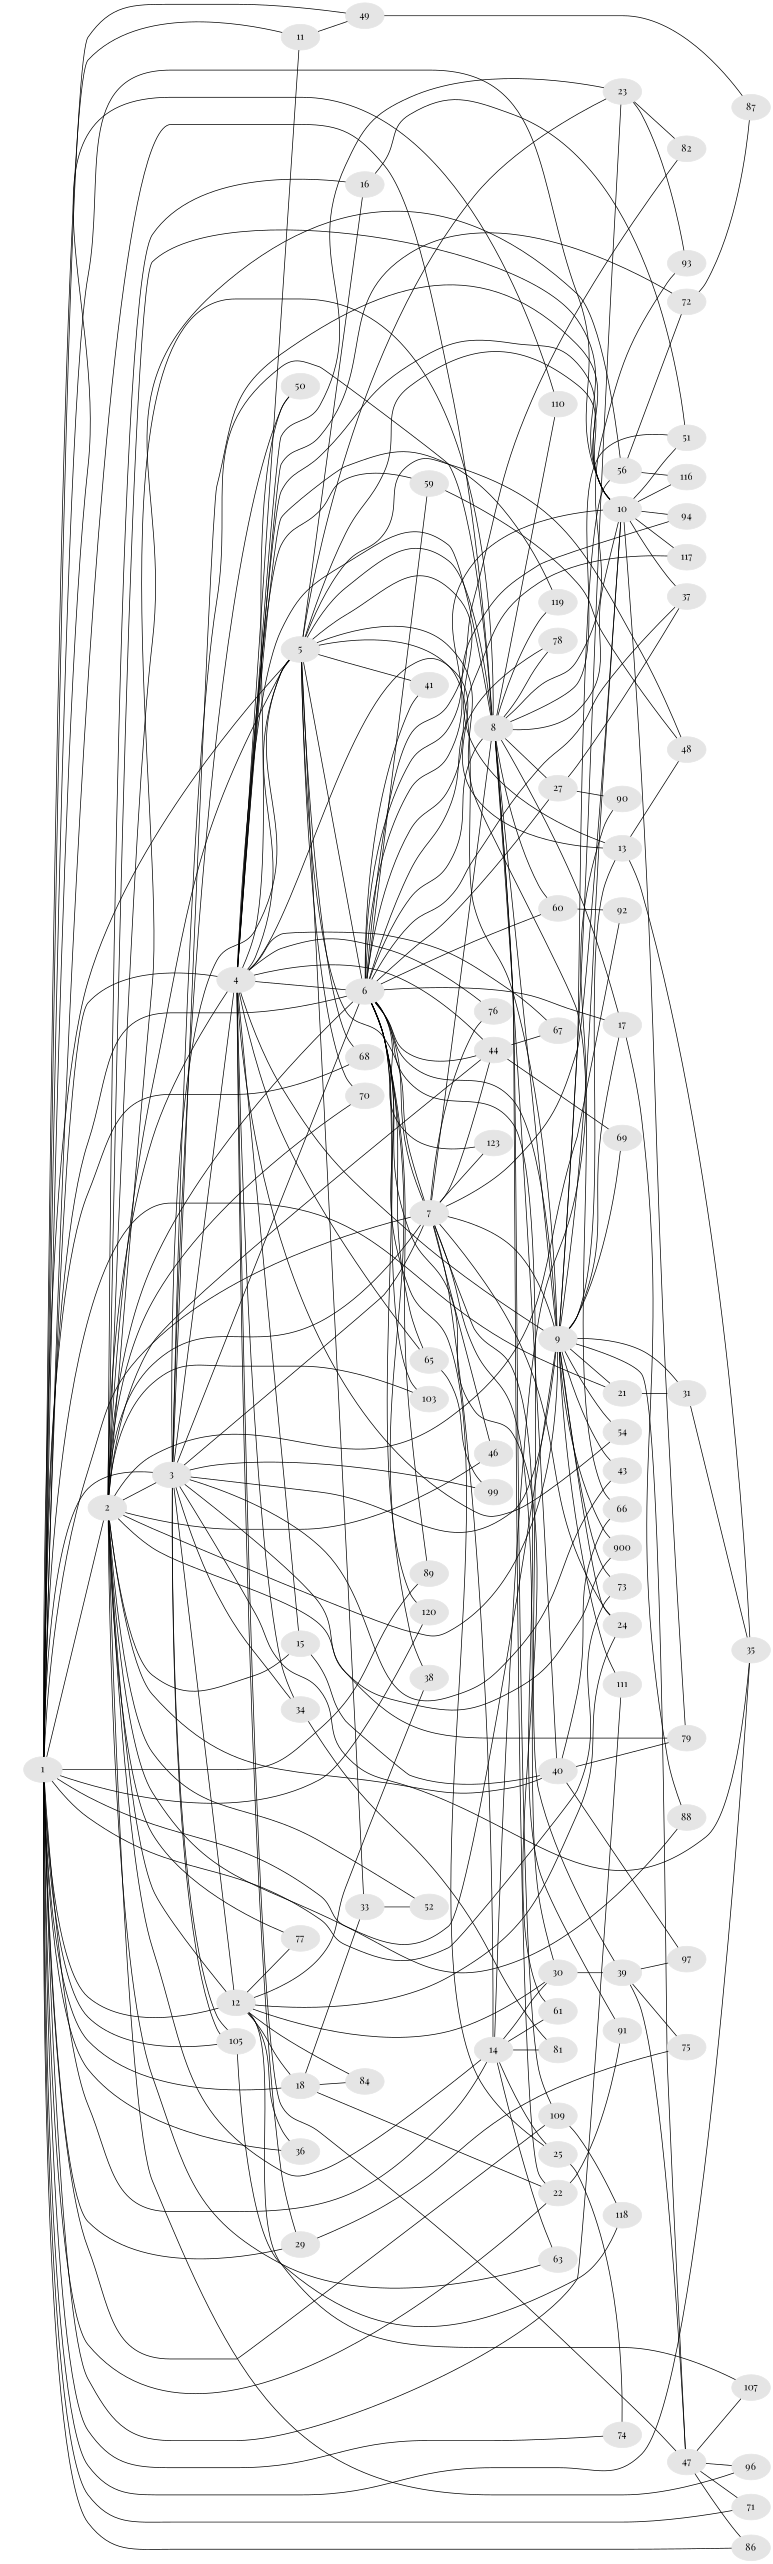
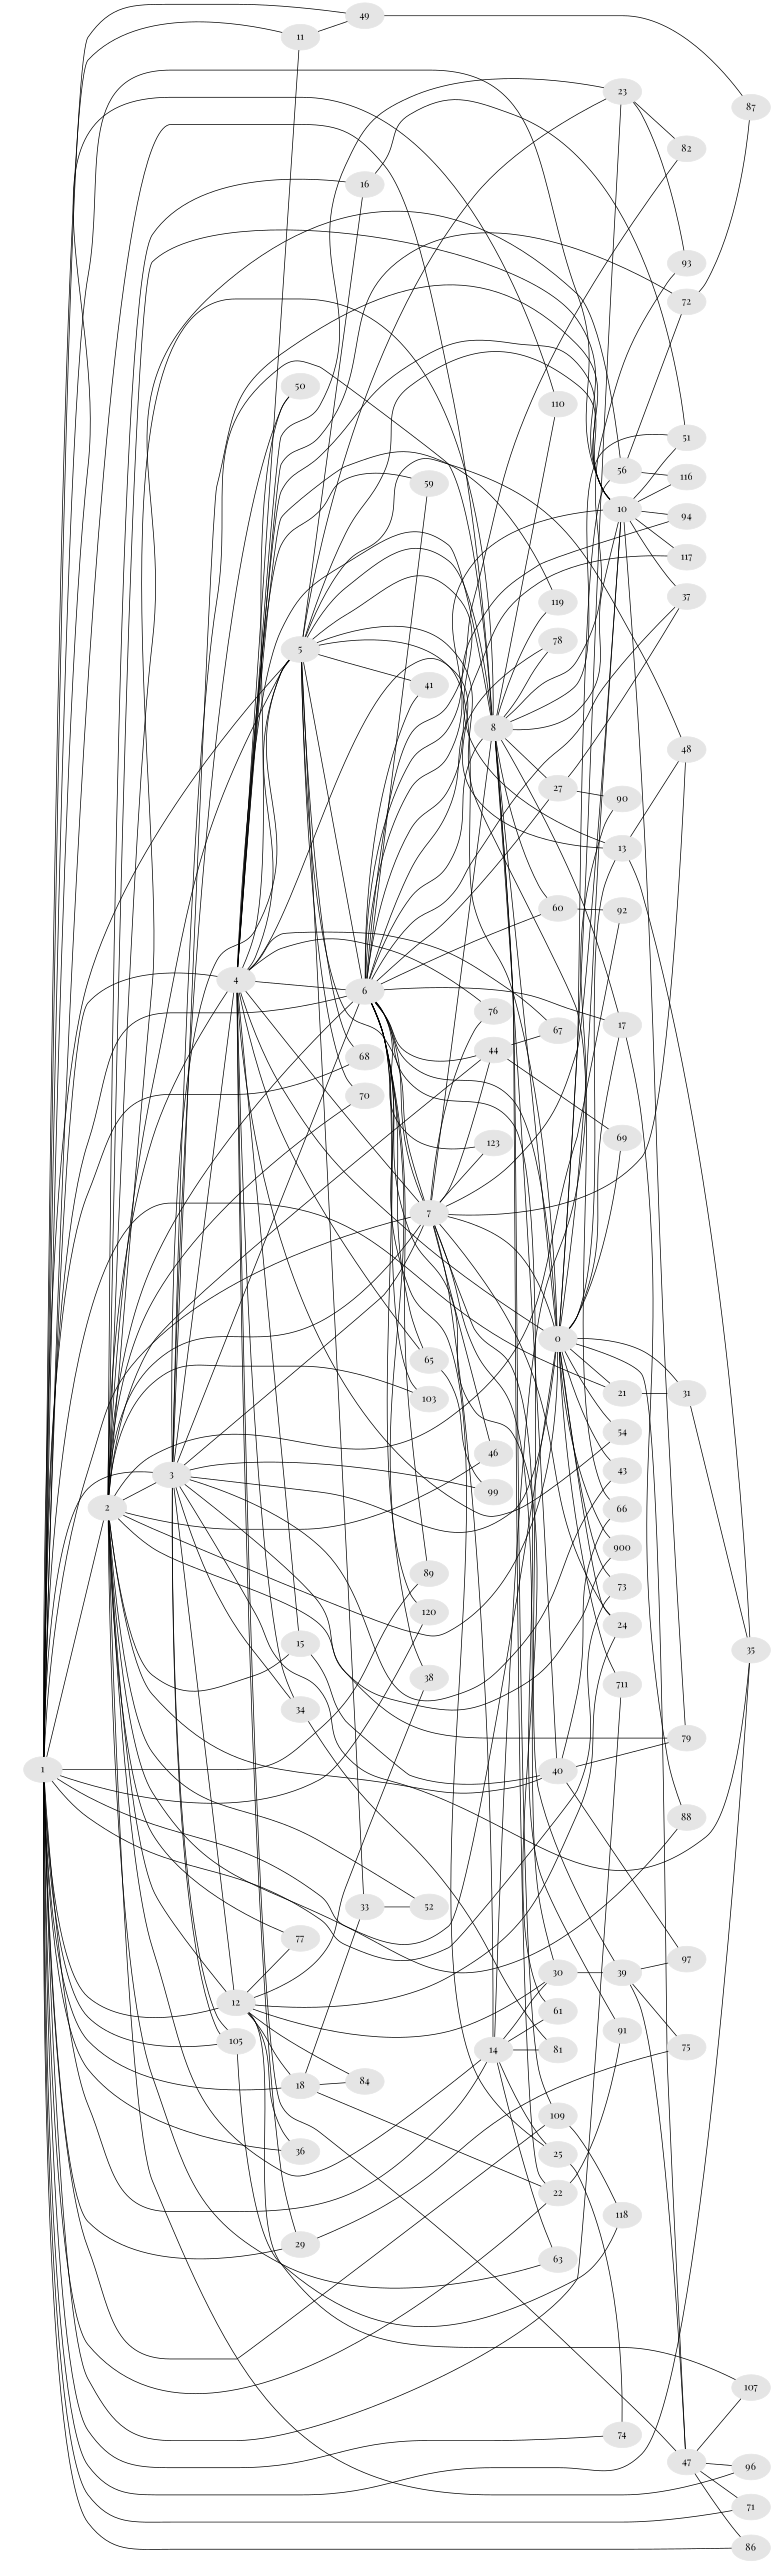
  graph {
    fontname="Playfair Display"
    rankdir=LR
    node [color=gray90 fontname="Playfair Display" style=filled]
    edge [fontname="Playfair Display"]
    1 [super="+114"]
    2 [super="+98"]
    3 [super="+108"]
    4 [super="+106"]
    5 [super="+32"]
    6 [super="+28"]
    7 [super="+55"]
    8 [super="+83"]
-   9 [super="+104"]
+   9 [super="+104" label=0]
    10 [super="+101"]
    11
    12 [super="+26"]
    14 [super="+20"]
    18
    21 [super="+57"]
    22 [super="+85"]
    29
    35 [super="+58"]
    36
    49
    68
    71
    73
    74
    86
    89
    105 [super="+115"]
    109
    110
-   111
+   111 [label=711]
    120
    15
    16
    40 [super="+102"]
    44 [super="+62"]
    46
    52
    56
    63
    70
    77
    88
    n43 [label=92]
    96
    n45 [label=900]
    103
    34
    43
    50
    79
    99
    13 [super="+19"]
    23 [super="+45"]
    47 [super="+53"]
    54
    59
    65
    67
    72
    76
    119
    33
    41
    48 [super="+92"]
    66
    17 [super="+64"]
    25 [super="+113"]
    27
    37 [super="+122"]
    38
    39
    60
    61
    78
    82
    94
    117
    123
    24 [super="+121"]
    30 [super="+42"]
    91
    51 [super="+80"]
    93 [super="+112"]
    31
    69
    116
    84
    107
    81
    90
    75
    87
    118
    97
    1 -- 2
    1 -- 3
    1 -- 4
    1 -- 5
    1 -- 6
    1 -- 7 [weight=2]
    1 -- 8 [weight=2]
    1 -- 9
    1 -- 10
    1 -- 11
    1 -- 12
    1 -- 14
    1 -- 18
    1 -- 21 [weight=2]
    1 -- 22
    1 -- 29
    1 -- 35
    1 -- 36
    1 -- 49
    1 -- 68
    1 -- 71
    1 -- 73
    1 -- 74
    1 -- 86
    1 -- 89
    1 -- 105
    1 -- 109
    1 -- 110
    1 -- 111
    1 -- 120
    2 -- 3
    2 -- 4 [weight=2]
    2 -- 5
    2 -- 6
    2 -- 7
    2 -- 8
    2 -- 9
    2 -- 10
    2 -- 12
    2 -- 14
    2 -- 15
    2 -- 16
    2 -- 40
    2 -- 44
    2 -- 46
    2 -- 52
    2 -- 56
    2 -- 63
    2 -- 70
    2 -- 77
    2 -- 88
    2 -- n43
    2 -- 96
    2 -- n45
    2 -- 103
    3 -- 4
    3 -- 5
    3 -- 6
    3 -- 7
    3 -- 8
    3 -- 9
    3 -- 10
    3 -- 12
    3 -- 35
    3 -- 105
    3 -- 105
    3 -- 34
    3 -- 43
    3 -- 50
    3 -- 79
    3 -- 99
    4 -- 5
    4 -- 6
-   4 -- 44
+   4 -- 7
    4 -- 8
    4 -- 9 [weight=2]
    4 -- 10
    4 -- 11
    4 -- 29
    4 -- 15
    4 -- 34
    4 -- 50
    4 -- 13
    4 -- 23
    4 -- 47
    4 -- 54
    4 -- 59
    4 -- 65
    4 -- 67
    4 -- 72
    4 -- 76
    4 -- 119
    5 -- 6
    5 -- 7 [weight=2]
    5 -- 8
    5 -- 9
    5 -- 10
    5 -- 68
    5 -- 16
    5 -- 70
    5 -- 13
    5 -- 23
    5 -- 33
    5 -- 41
    5 -- 48
    5 -- 66
    6 -- 7
    6 -- 8
    6 -- 9
    6 -- 10
    6 -- 89
    6 -- 120
    6 -- 44
    6 -- 103
    6 -- 59
    6 -- 65
    6 -- 41
    6 -- 17
    6 -- 25 [weight=2]
    6 -- 27
    6 -- 37
    6 -- 38
    6 -- 39
    6 -- 60
    6 -- 61
    6 -- 78
    6 -- 82
    6 -- 94
    6 -- 117
    6 -- 123
    7 -- 8
    7 -- 9
    7 -- 10
    7 -- 14
    7 -- 44
    7 -- 46
    7 -- 76
-   59 -- 48
+   7 -- 48
    7 -- 123
    7 -- 24
    7 -- 30
    7 -- 91
    8 -- 9 [weight=2]
    8 -- 10
    8 -- 22
    8 -- 109
    8 -- 110
    8 -- 40
    8 -- 119
    8 -- 17
    8 -- 27
    8 -- 60
    8 -- 78
    8 -- 51
    8 -- 93 [weight=2]
    9 -- 10
    9 -- 21
    9 -- 73
    9 -- 111
    9 -- 56
    9 -- n45
    9 -- 43
    9 -- 13
    9 -- 23
    9 -- 47
    9 -- 54
    9 -- 17
    9 -- 24
    9 -- 31
    9 -- 69
    10 -- 79
    10 -- 37
    10 -- 94
    10 -- 117
    10 -- 51
    10 -- 116
    11 -- 49
    12 -- 18
    12 -- 36
    12 -- 77
    12 -- 38
    12 -- 24
    12 -- 30
    12 -- 84
    12 -- 107
    14 -- 63
    14 -- 25
    14 -- 61
    14 -- 30
    14 -- 81
    14 -- 90
    18 -- 22
    18 -- 33
    18 -- 84
    21 -- 31
    22 -- 91
    29 -- 75
    49 -- 87
    105 -- 118
    109 -- 118
    15 -- 40
    16 -- 51
    40 -- 79
    40 -- 66
    40 -- 97
    44 -- 67
    44 -- 69
    56 -- 72
    56 -- 116
    34 -- 81
    13 -- 35
    13 -- 48
    23 -- 82
    23 -- 93
    47 -- 71
    47 -- 86
    47 -- 96
    47 -- 107
    65 -- 99
    72 -- 87
    33 -- 52
    17 -- 88
    25 -- 74
    27 -- 37
    27 -- 90
    39 -- 47
    39 -- 75
    39 -- 97
    60 -- n43
    30 -- 39
    31 -- 35
  }
